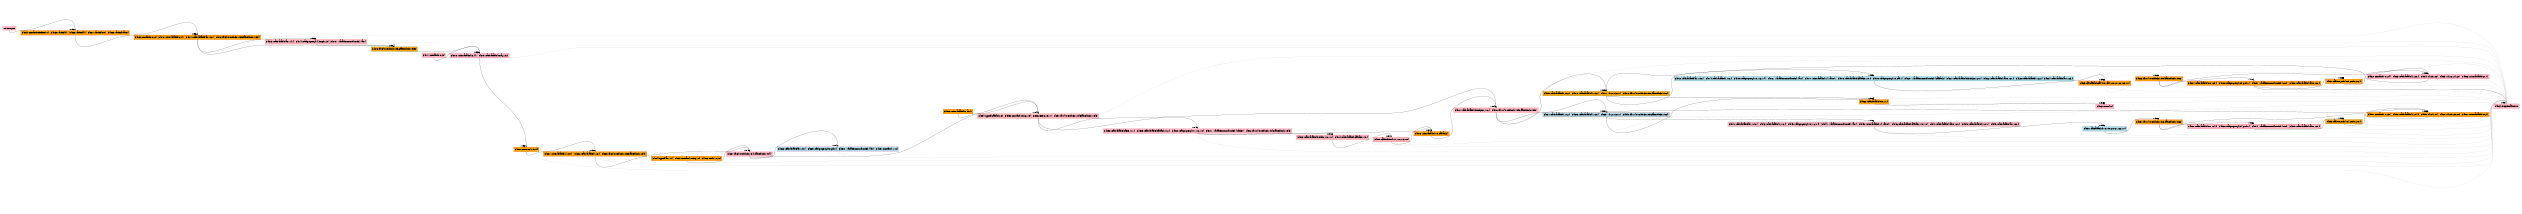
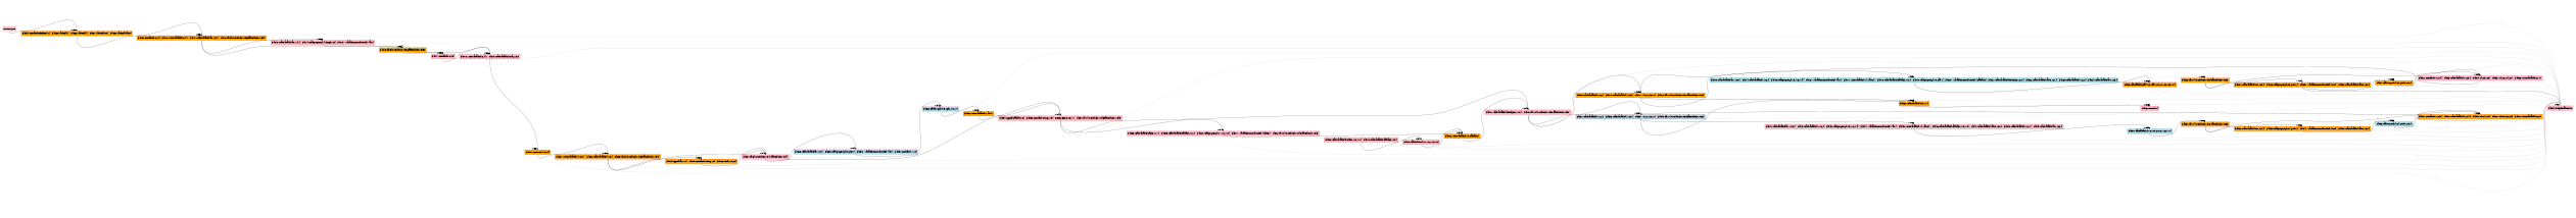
  digraph {
    rankdir=LR
    node [color=red fillcolor=orange shape=record style=filled]
    edge [headport=n tailport=s]
    n1 [color=deeppink fillcolor=lightpink label=BB_entry282 shape=none]
    n2 [label="{34864: constant[undefined,v1]|34865: vardecl['i']|34866: vardecl['l']|34867: vardecl['out']|34868: vardecl['value']}"]
    n3 [label="{34869: constant[0.0,v2]|34870: write-variable[v2,'i']*|34871: read-variable['arr',v3,-]|34872: if[v3](true-block:11933,false-block:11934)}"]
    n4 [color=teal label="{34876: if[v3](true-block:11936,false-block:11935)}"]
    n5 [fillcolor=lightpink label="{34873: read-variable['arr',v4,-]|34874: read-property[v4,'length',v3]|34875: \<variable-non-null-undef\>['arr']}"]
    n6 [color=deeppink fillcolor=lightpink label="{34964: exceptional-return}"]
    n7 [color=deeppink fillcolor=lightpink label="{34878: write-variable[v3,'l']*|34879: read-variable['Array',v5,-]}"]
    n8 [fillcolor=lightpink label="{34877: constant[0.0,v3]}"]
    n9 [label="{34880: construct [-,v5,v4]}"]
    n10 [label="{34881: write-variable[v4,'out']*|34882: read-variable['l',v6,-]|34883: if[v6](true-block:11939,false-block:11940)}"]
    n11 [color=deeppink fillcolor=lightpink label="{34887: if[v6](true-block:11941,false-block:11944)}"]
    n12 [label="{34884: typeof['arr',v7]|34885: constant[\"string\",v8]|34886: ==[v7,v8,v6]}"]
    n13 [color=deeppink fillcolor=lightblue label="{34888: read-variable['arr',v9,-]|34889: read-property[v9,'split',-]|34890: \<variable-non-null-undef\>['arr']|34891: constant[\"\",v10]}"]
    n14 [fillcolor=lightpink label="{34894: typeof['callback',v8]|34895: constant[\"string\",v9]|34896: ==[v8,v9,v7]|34897: if[v7](true-block:11945,false-block:11949)}"]
+   n15 [color=deeppink fillcolor=lightblue label="{34892: call-arr.split [v9,'split',v10,v7]}"]
    n16 [color=deeppink fillcolor=lightpink label="{34898: read-variable['cache',v11,-]|34899: read-variable['callback',v12,-]|34900: read-property[v11,v12,v10]|34901: \<variable-non-null-undef\>['cache']|34902: if[v10](true-block:11948,false-block:11946)}"]
    n17 [fillcolor=lightpink label="{34907: read-variable['thisObject',v10,-]|34908: if[v10](true-block:11950,false-block:11957)}"]
    n18 [label="{34893: write-variable[v7,'arr']*}"]
    n19 [label="{34906: write-variable[v10,'callback']*}"]
    n20 [fillcolor=lightpink label="{34903: read-variable['buildFn',v12,v11]|34904: read-variable['callback',v13,-]}"]
    n21 [color=teal label="{34909: read-variable['i',v12,-]|34910: read-variable['l',v13,-]|34911: \<[v12,v13,v11]|34912: if[v11](true-block:11951,false-block:11964)}"]
    n22 [fillcolor=lightblue label="{34937: read-variable['i',v12,-]|34938: read-variable['l',v13,-]|34939: \<[v12,v13,v11]|34940: if[v11](true-block:11958,false-block:11964)}"]
    n23 [fillcolor=lightpink label="{34905: call-buildFn [v11,v12,v13,v10]}"]
    n24 [color=teal fillcolor=lightblue label="{34913: read-variable['arr',v15,-]|34914: read-variable['i',v16,-]|34915: read-property[v15,v16,v14]|34916: \<variable-non-null-undef\>['arr']|34917: write-variable[v14,'value']*|34918: read-variable['callback',v19,-]|34919: read-property[v19,'call',-]|34920: \<variable-non-null-undef\>['callback']|34921: read-variable['thisObject',v20,-]|34922: read-variable['value',v21,-]|34923: read-variable['i',v22,-]|34924: read-variable['arr',v23,-]}"]
    n25 [label="{34962: read-variable['out',v1,-]}"]
    n26 [color=teal fillcolor=lightpink label="{34941: read-variable['arr',v15,-]|34942: read-variable['i',v16,-]|34943: read-property[v15,v16,v14]|34944: \<variable-non-null-undef\>['arr']|34945: write-variable[v14,'value']*|34946: read-variable['callback',v19,v18]|34947: read-variable['value',v20,-]|34948: read-variable['i',v21,-]|34949: read-variable['arr',v22,-]}"]
    n27 [color=deeppink label="{34925: call-callback.call [v19,'call',v20,v21,v22,v23,v17]}"]
    n28 [color=deeppink fillcolor=lightpink label="{34963: return[v1]}"]
    n29 [color=teal fillcolor=lightblue label="{34950: call-callback [v18,v19,v20,v21,v22,v17]}"]
    n30 [color=deeppink label="{34926: if[v17](true-block:11954,false-block:11956)}"]
    n31 [color=deeppink label="{34927: read-variable['out',v25,-]|34928: read-property[v25,'push',-]|34929: \<variable-non-null-undef\>['out']|34930: read-variable['value',v26,-]}"]
    n32 [color=deeppink fillcolor=lightpink label="{34932: constant[1.0,v24]|34933: read-variable['i',v25,-]|34934: +[v25,v26]|34935: +[v26,v24,v27]|34936: write-variable[v27,'i']}"]
    n33 [label="{34931: call-out.push [v25,'push',v26,-]*}"]
    n34 [color=deeppink label="{34951: if[v17](true-block:11961,false-block:11963)}"]
-   n35 [fillcolor=lightpink label="{34952: read-variable['out',v24,-]|34953: read-property[v24,'push',-]|34954: \<variable-non-null-undef\>['out']|34955: read-variable['value',v25,-]}"]
+   n35 [label="{34952: read-variable['out',v24,-]|34953: read-property[v24,'push',-]|34954: \<variable-non-null-undef\>['out']|34955: read-variable['value',v25,-]}"]
    n36 [label="{34957: constant[1.0,v23]|34958: read-variable['i',v24,-]|34959: +[v24,v25]|34960: +[v25,v23,v26]|34961: write-variable[v26,'i']}"]
-   n37 [color=teal label="{34956: call-out.push [v24,'push',v25,-]*}"]
+   n37 [color=teal fillcolor=lightblue label="{34956: call-out.push [v24,'push',v25,-]*}"]
    n1 -> n2 [headlabel="    11931"]
    n2 -> n3 [headlabel="      11932"]
    n3 -> n4 [headlabel="      11934"]
    n3 -> n5 [headlabel="      11933"]
    n3 -> n6 [color=gray headlabel="      11966"]
    n4 -> n7 [headlabel="      11936"]
+   n4 -> n8 [headlabel="      11935"]
    n5 -> n4
    n5 -> n6 [color=gray]
    n7 -> n6 [color=gray]
    n7 -> n9 [headlabel="      11937"]
    n8 -> n7
    n9 -> n6 [color=gray]
    n9 -> n10 [headlabel="      11938"]
    n10 -> n6 [color=gray]
    n10 -> n11 [headlabel="      11940"]
+   n10 -> n12 [headlabel="      11939"]
    n11 -> n13 [headlabel="      11941"]
    n11 -> n14 [headlabel="      11944"]
    n12 -> n6 [color=gray]
    n12 -> n11
    n13 -> n6 [color=gray]
+   n13 -> n15 [headlabel="      11942"]
    n14 -> n6 [color=gray]
    n14 -> n16 [headlabel="      11945"]
    n14 -> n17 [headlabel="      11949"]
+   n15 -> n6 [color=gray]
+   n15 -> n18 [headlabel="      11943"]
    n16 -> n6 [color=gray]
    n16 -> n19 [headlabel="      11948"]
-   n16 -> n20 [headlabel="      11946"]
    n17 -> n6 [color=gray]
    n17 -> n21 [headlabel="      11950"]
    n17 -> n22 [headlabel="      11957"]
    n18 -> n14
    n19 -> n17
    n20 -> n6 [color=gray]
    n20 -> n23 [headlabel="      11947"]
    n21 -> n6 [color=gray]
    n21 -> n24 [headlabel="      11951"]
    n21 -> n25 [headlabel="      11964"]
    n22 -> n6 [color=gray]
    n22 -> n25
    n22 -> n26 [headlabel="      11958"]
    n23 -> n6 [color=gray]
    n23 -> n19
    n24 -> n6 [color=gray]
    n24 -> n27 [headlabel="      11952"]
    n25 -> n6 [color=gray]
    n25 -> n28 [headlabel="      11965"]
    n26 -> n6 [color=gray]
    n26 -> n29 [headlabel="      11959"]
    n27 -> n6 [color=gray]
    n27 -> n30 [color=gray headlabel="      11953"]
    n29 -> n6 [color=gray]
    n29 -> n34 [headlabel="      11960"]
    n30 -> n31 [headlabel="      11954"]
    n30 -> n32 [headlabel="      11956"]
    n31 -> n6 [color=black]
    n31 -> n33 [headlabel="      11955"]
    n32 -> n6 [color=gray]
    n32 -> n21
    n33 -> n6 [color=gray]
    n33 -> n32
    n34 -> n35 [headlabel="      11961"]
    n34 -> n36 [headlabel="      11963"]
    n35 -> n6 [color=gray]
    n35 -> n37 [headlabel="      11962"]
    n36 -> n6 [color=gray]
    n36 -> n22
    n37 -> n6 [color=gray]
    n37 -> n36
  }
